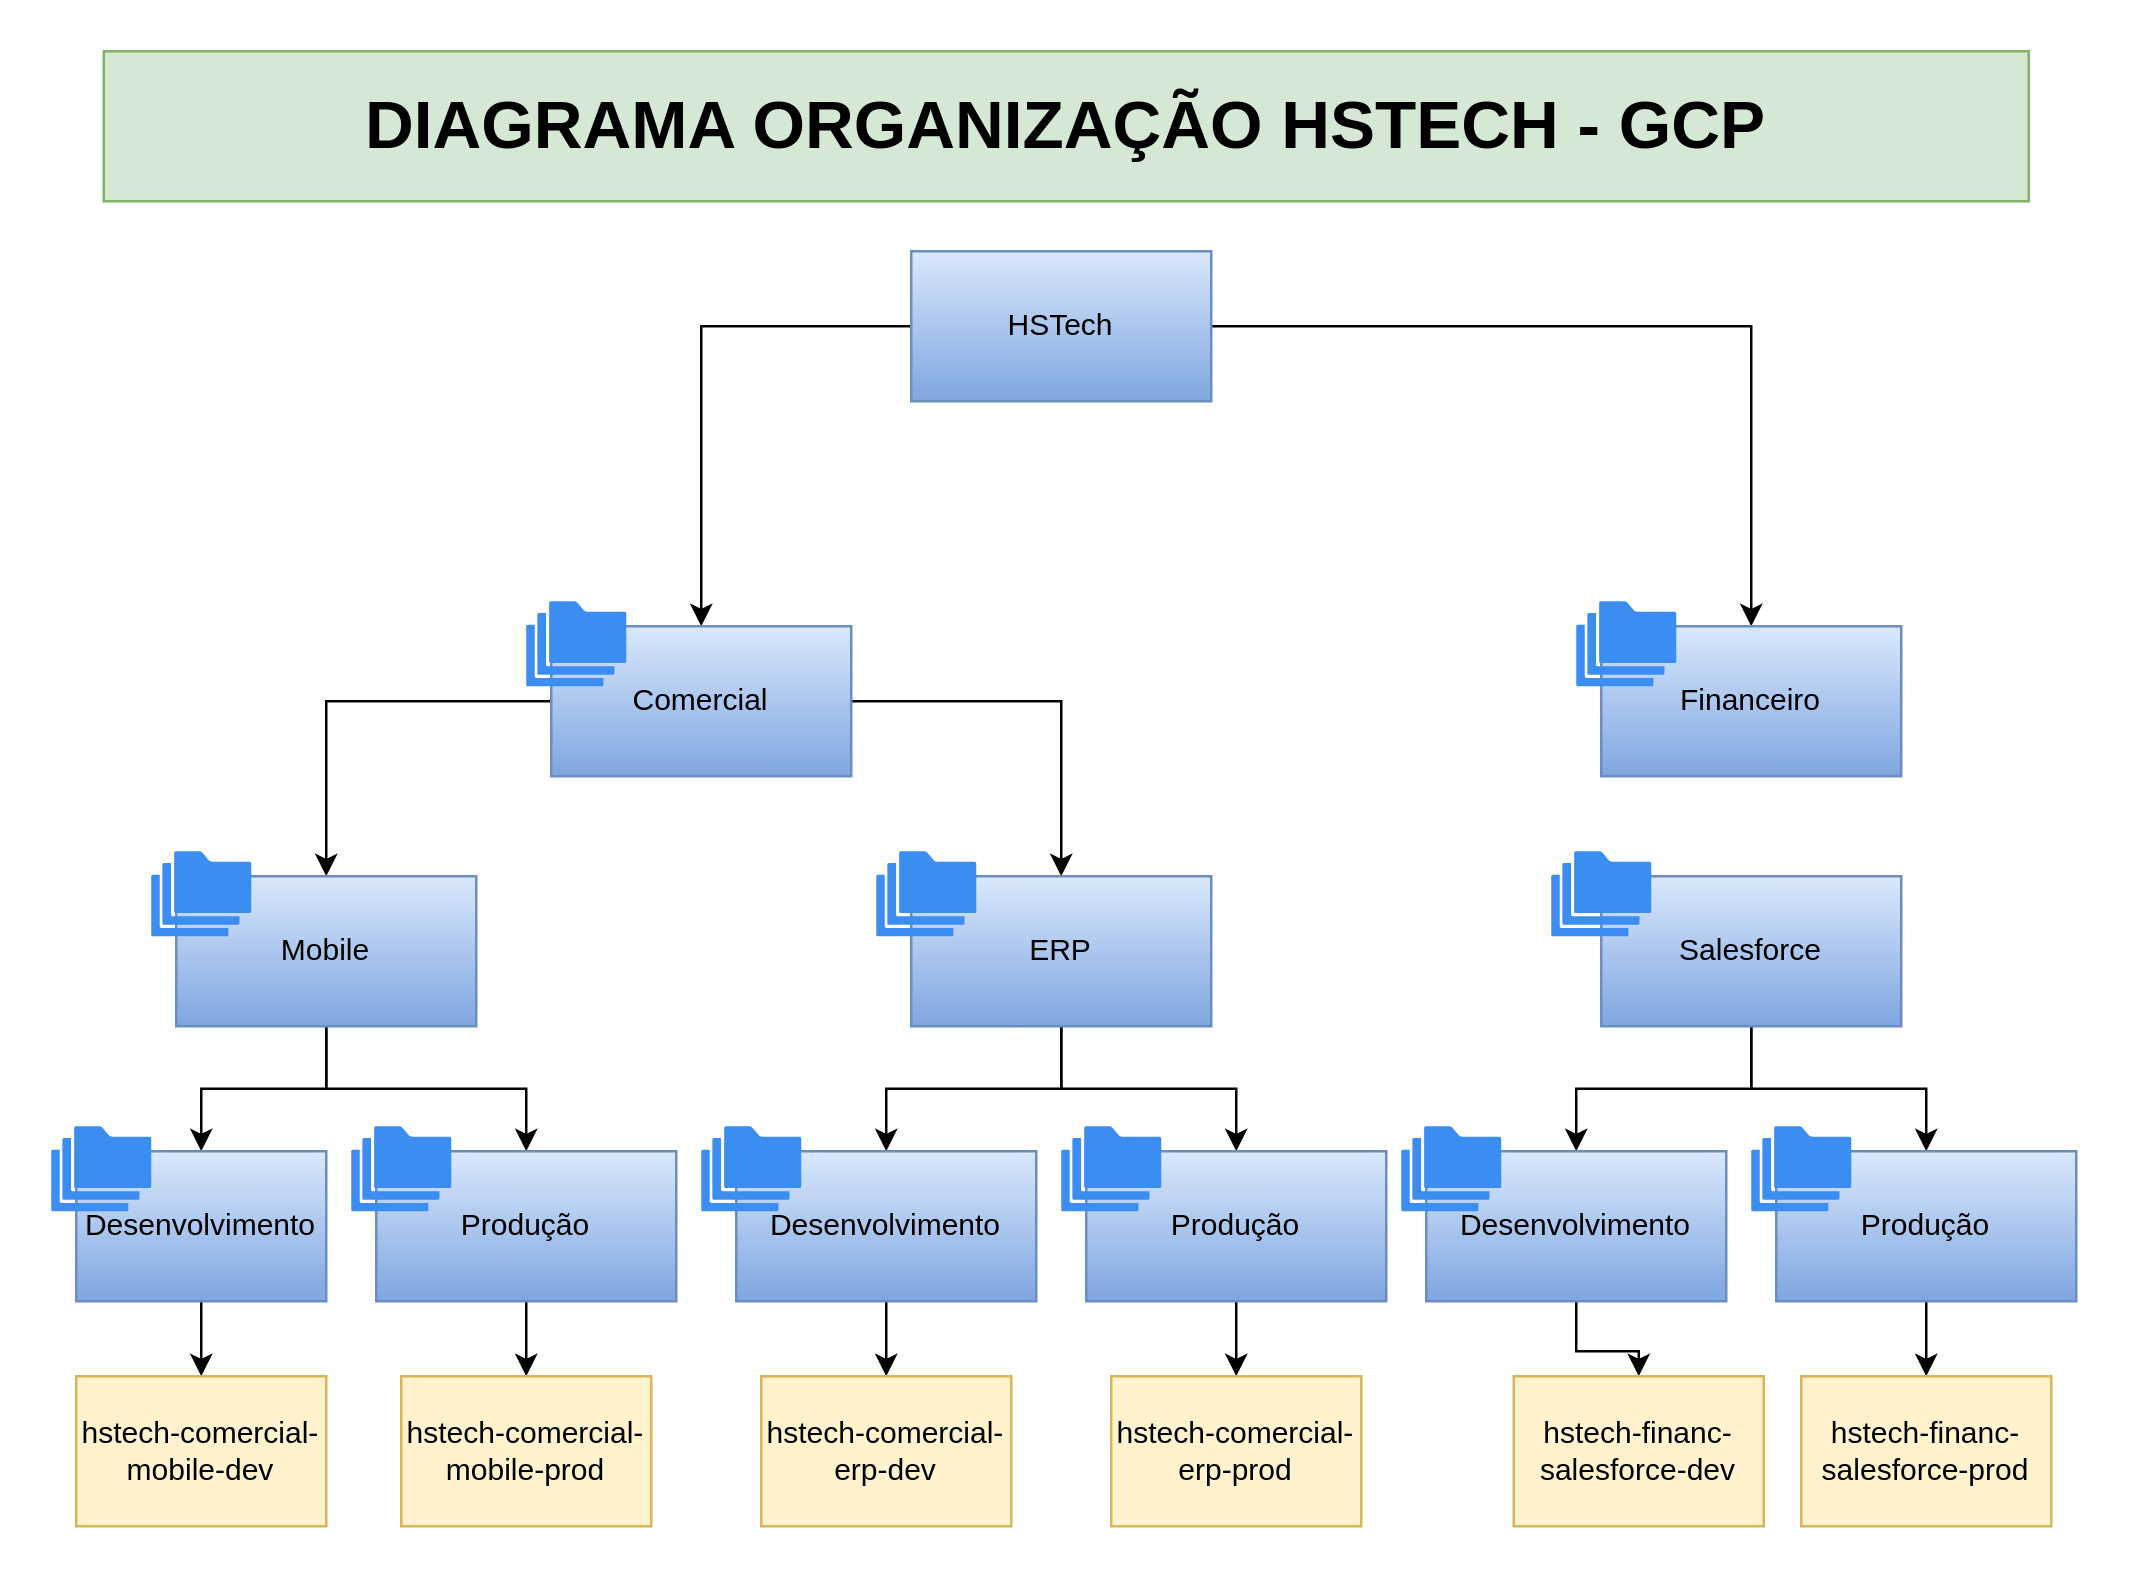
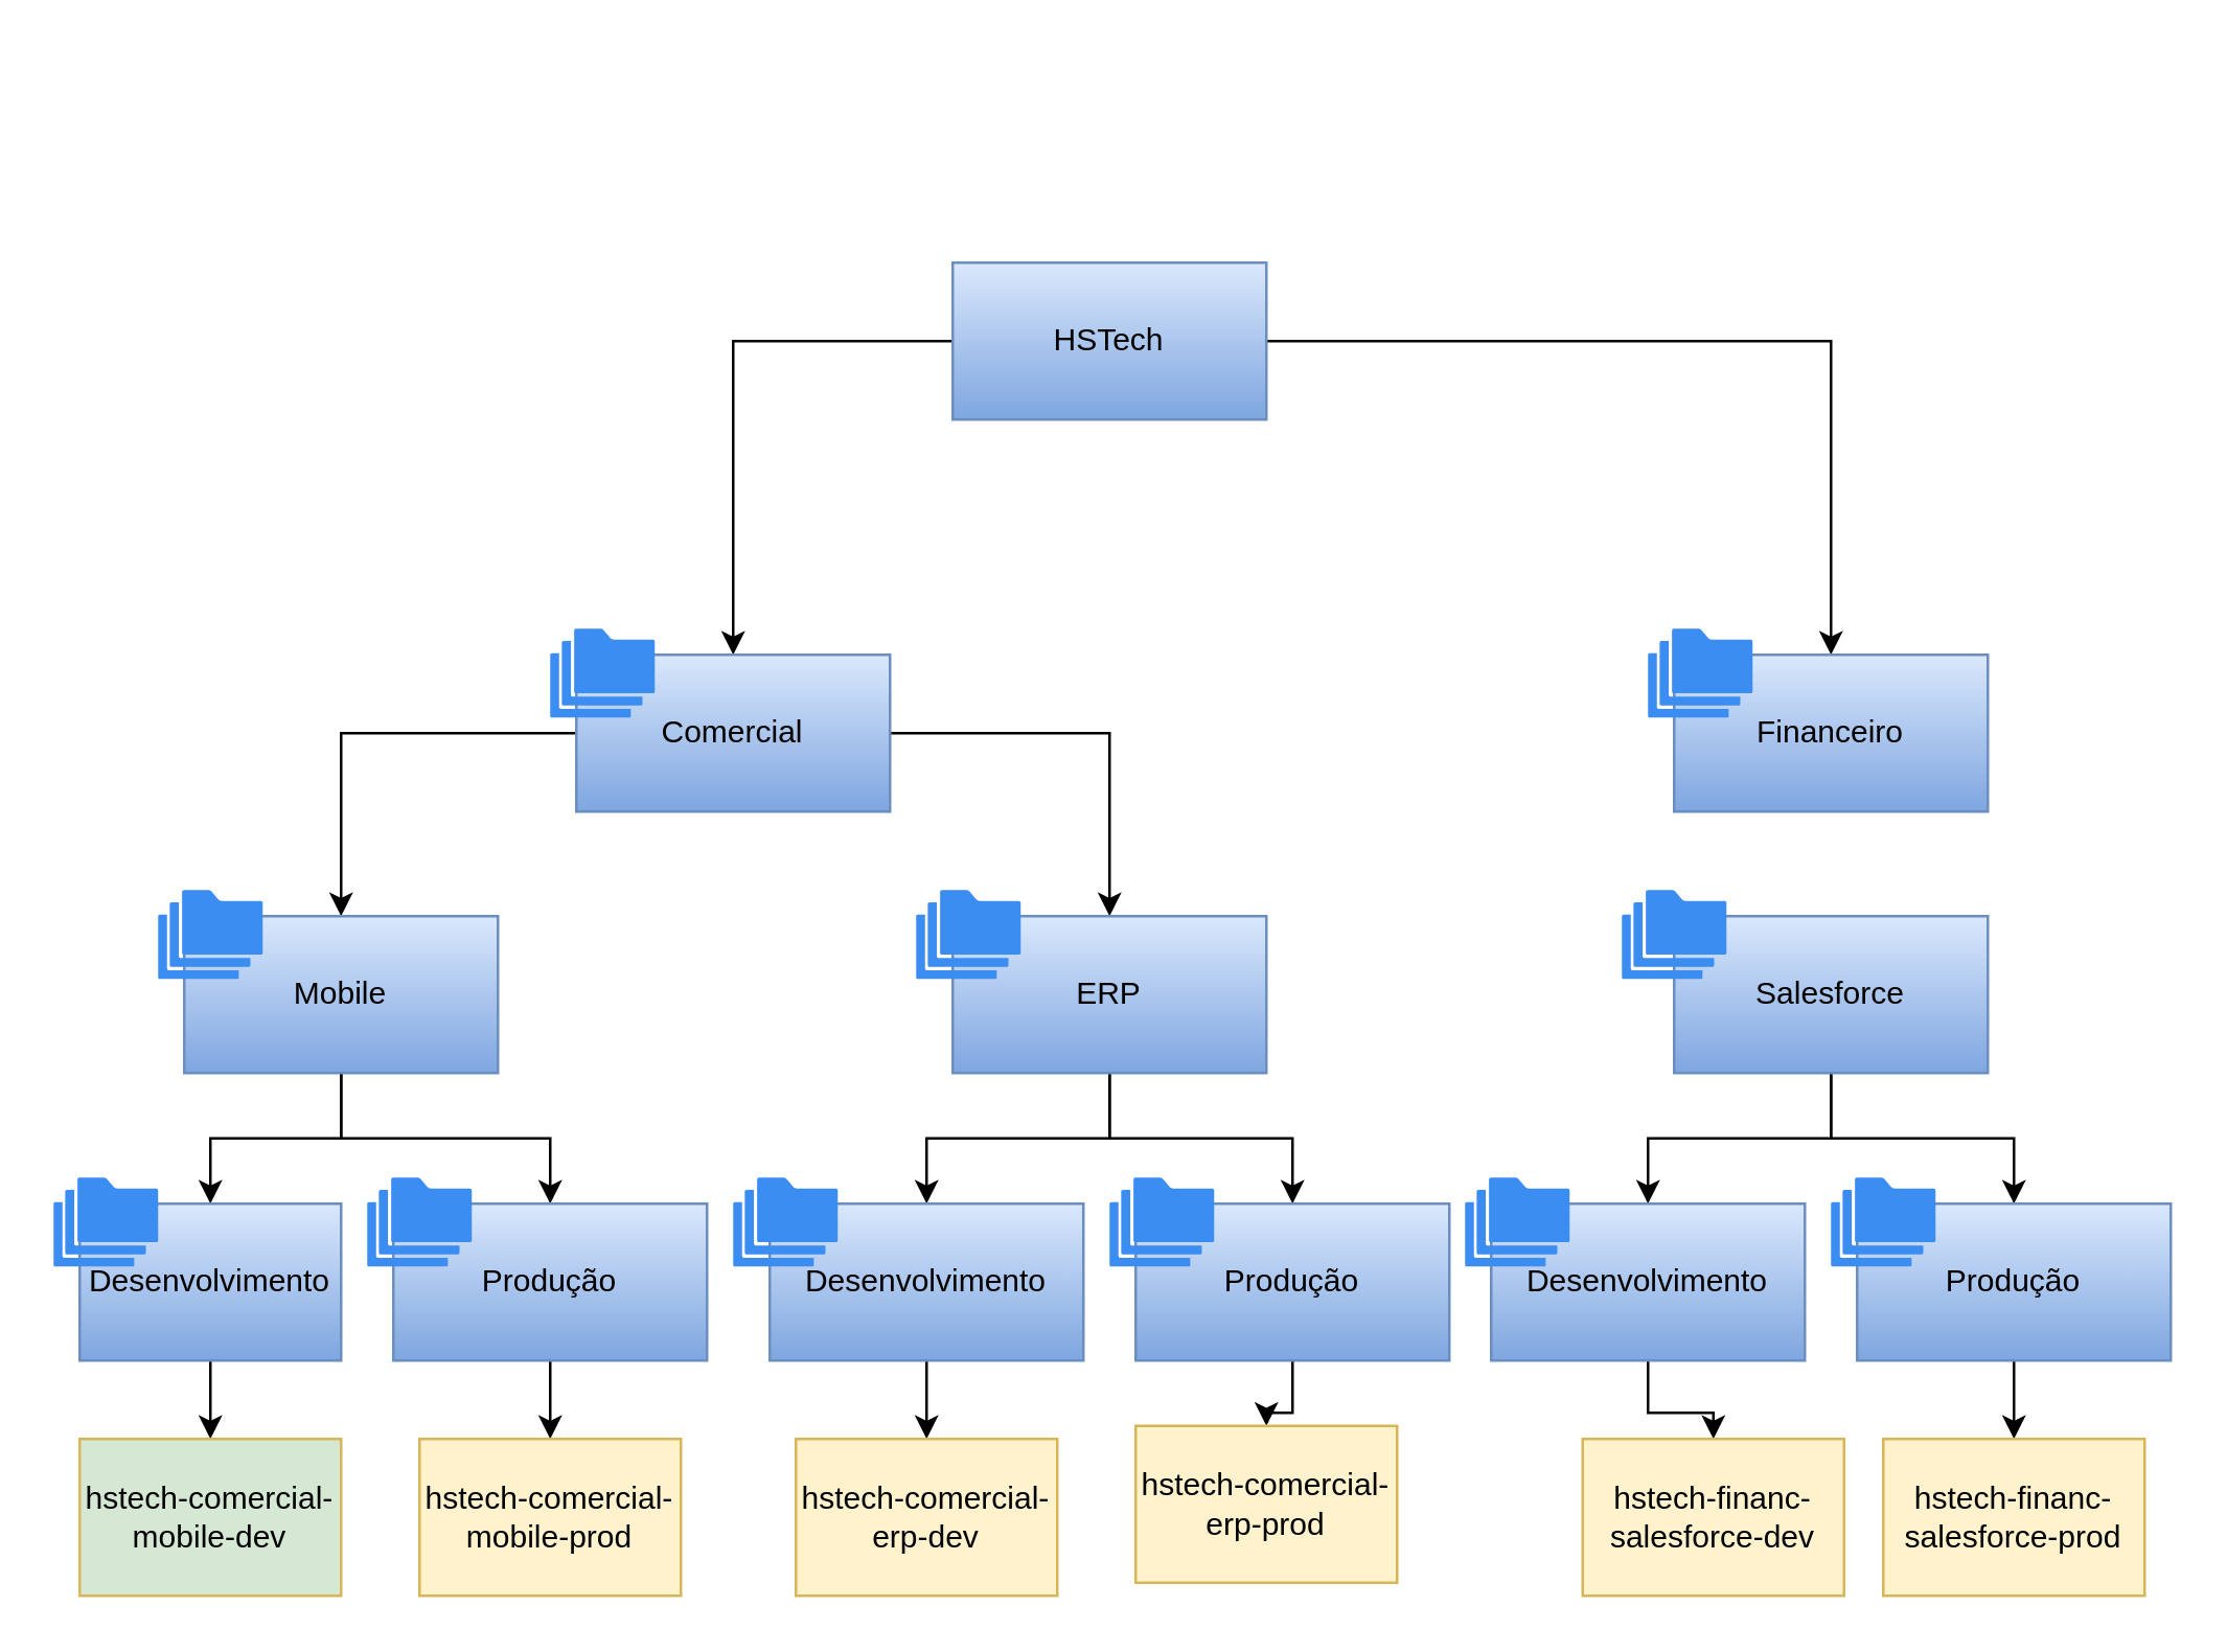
  <mxCell id="0" />
  <mxCell id="1" parent="0" />
  <mxCell id="2" style="edgeStyle=orthogonalEdgeStyle;rounded=0;orthogonalLoop=1;jettySize=auto;html=1;" parent="1" source="4" target="7" edge="1"><mxGeometry relative="1" as="geometry" /></mxCell>
  <mxCell id="3" style="edgeStyle=orthogonalEdgeStyle;rounded=0;orthogonalLoop=1;jettySize=auto;html=1;entryX=0.5;entryY=0;entryDx=0;entryDy=0;" parent="1" source="4" target="8" edge="1"><mxGeometry relative="1" as="geometry" /></mxCell>
  <mxCell id="4" value="HSTech" style="rounded=0;whiteSpace=wrap;html=1;fillColor=#dae8fc;strokeColor=#6c8ebf;gradientColor=#7ea6e0;" parent="1" vertex="1"><mxGeometry x="364" y="100" width="120" height="60" as="geometry" /></mxCell>
  <mxCell id="5" style="edgeStyle=orthogonalEdgeStyle;rounded=0;orthogonalLoop=1;jettySize=auto;html=1;entryX=0.5;entryY=0;entryDx=0;entryDy=0;" parent="1" source="7" target="11" edge="1"><mxGeometry relative="1" as="geometry" /></mxCell>
  <mxCell id="6" style="edgeStyle=orthogonalEdgeStyle;rounded=0;orthogonalLoop=1;jettySize=auto;html=1;entryX=0.5;entryY=0;entryDx=0;entryDy=0;" parent="1" source="7" target="14" edge="1"><mxGeometry relative="1" as="geometry" /></mxCell>
  <mxCell id="7" value="Comercial" style="rounded=0;whiteSpace=wrap;html=1;fillColor=#dae8fc;strokeColor=#6c8ebf;gradientColor=#7ea6e0;" parent="1" vertex="1"><mxGeometry x="220" y="250" width="120" height="60" as="geometry" /></mxCell>
  <mxCell id="8" value="Financeiro" style="rounded=0;whiteSpace=wrap;html=1;fillColor=#dae8fc;strokeColor=#6c8ebf;gradientColor=#7ea6e0;" parent="1" vertex="1"><mxGeometry x="640" y="250" width="120" height="60" as="geometry" /></mxCell>
  <mxCell id="9" style="edgeStyle=orthogonalEdgeStyle;rounded=0;orthogonalLoop=1;jettySize=auto;html=1;entryX=0.5;entryY=0;entryDx=0;entryDy=0;" parent="1" source="11" target="19" edge="1"><mxGeometry relative="1" as="geometry" /></mxCell>
  <mxCell id="10" style="edgeStyle=orthogonalEdgeStyle;rounded=0;orthogonalLoop=1;jettySize=auto;html=1;entryX=0.5;entryY=0;entryDx=0;entryDy=0;" parent="1" source="11" target="21" edge="1"><mxGeometry relative="1" as="geometry" /></mxCell>
  <mxCell id="11" value="Mobile" style="rounded=0;whiteSpace=wrap;html=1;fillColor=#dae8fc;strokeColor=#6c8ebf;gradientColor=#7ea6e0;" parent="1" vertex="1"><mxGeometry x="70" y="350" width="120" height="60" as="geometry" /></mxCell>
  <mxCell id="12" style="edgeStyle=orthogonalEdgeStyle;rounded=0;orthogonalLoop=1;jettySize=auto;html=1;entryX=0.5;entryY=0;entryDx=0;entryDy=0;" parent="1" source="14" target="23" edge="1"><mxGeometry relative="1" as="geometry" /></mxCell>
  <mxCell id="13" style="edgeStyle=orthogonalEdgeStyle;rounded=0;orthogonalLoop=1;jettySize=auto;html=1;entryX=0.5;entryY=0;entryDx=0;entryDy=0;" parent="1" source="14" target="25" edge="1"><mxGeometry relative="1" as="geometry" /></mxCell>
  <mxCell id="14" value="ERP" style="rounded=0;whiteSpace=wrap;html=1;fillColor=#dae8fc;strokeColor=#6c8ebf;gradientColor=#7ea6e0;" parent="1" vertex="1"><mxGeometry x="364" y="350" width="120" height="60" as="geometry" /></mxCell>
  <mxCell id="15" style="edgeStyle=orthogonalEdgeStyle;rounded=0;orthogonalLoop=1;jettySize=auto;html=1;entryX=0.5;entryY=0;entryDx=0;entryDy=0;" parent="1" source="17" target="27" edge="1"><mxGeometry relative="1" as="geometry" /></mxCell>
  <mxCell id="16" style="edgeStyle=orthogonalEdgeStyle;rounded=0;orthogonalLoop=1;jettySize=auto;html=1;entryX=0.5;entryY=0;entryDx=0;entryDy=0;" parent="1" source="17" target="29" edge="1"><mxGeometry relative="1" as="geometry" /></mxCell>
  <mxCell id="17" value="Salesforce" style="rounded=0;whiteSpace=wrap;html=1;fillColor=#dae8fc;strokeColor=#6c8ebf;gradientColor=#7ea6e0;" parent="1" vertex="1"><mxGeometry x="640" y="350" width="120" height="60" as="geometry" /></mxCell>
  <mxCell id="18" value="" style="edgeStyle=orthogonalEdgeStyle;rounded=0;orthogonalLoop=1;jettySize=auto;html=1;" parent="1" source="19" target="30" edge="1"><mxGeometry relative="1" as="geometry" /></mxCell>
  <mxCell id="19" value="Desenvolvimento" style="rounded=0;whiteSpace=wrap;html=1;fillColor=#dae8fc;strokeColor=#6c8ebf;gradientColor=#7ea6e0;" parent="1" vertex="1"><mxGeometry x="30" y="460" width="100" height="60" as="geometry" /></mxCell>
  <mxCell id="20" style="edgeStyle=orthogonalEdgeStyle;rounded=0;orthogonalLoop=1;jettySize=auto;html=1;entryX=0.5;entryY=0;entryDx=0;entryDy=0;" parent="1" source="21" target="31" edge="1"><mxGeometry relative="1" as="geometry" /></mxCell>
  <mxCell id="21" value="Produção" style="rounded=0;whiteSpace=wrap;html=1;fillColor=#dae8fc;strokeColor=#6c8ebf;gradientColor=#7ea6e0;" parent="1" vertex="1"><mxGeometry x="150" y="460" width="120" height="60" as="geometry" /></mxCell>
  <mxCell id="22" style="edgeStyle=orthogonalEdgeStyle;rounded=0;orthogonalLoop=1;jettySize=auto;html=1;entryX=0.5;entryY=0;entryDx=0;entryDy=0;" parent="1" source="23" target="32" edge="1"><mxGeometry relative="1" as="geometry" /></mxCell>
  <mxCell id="23" value="Desenvolvimento" style="rounded=0;whiteSpace=wrap;html=1;fillColor=#dae8fc;strokeColor=#6c8ebf;gradientColor=#7ea6e0;" parent="1" vertex="1"><mxGeometry x="294" y="460" width="120" height="60" as="geometry" /></mxCell>
  <mxCell id="24" value="" style="edgeStyle=orthogonalEdgeStyle;rounded=0;orthogonalLoop=1;jettySize=auto;html=1;" parent="1" source="25" target="33" edge="1"><mxGeometry relative="1" as="geometry" /></mxCell>
  <mxCell id="25" value="Produção" style="rounded=0;whiteSpace=wrap;html=1;fillColor=#dae8fc;strokeColor=#6c8ebf;gradientColor=#7ea6e0;" parent="1" vertex="1"><mxGeometry x="434" y="460" width="120" height="60" as="geometry" /></mxCell>
  <mxCell id="26" value="" style="edgeStyle=orthogonalEdgeStyle;rounded=0;orthogonalLoop=1;jettySize=auto;html=1;" parent="1" source="27" target="34" edge="1"><mxGeometry relative="1" as="geometry" /></mxCell>
  <mxCell id="27" value="Desenvolvimento" style="rounded=0;whiteSpace=wrap;html=1;fillColor=#dae8fc;strokeColor=#6c8ebf;gradientColor=#7ea6e0;" parent="1" vertex="1"><mxGeometry x="570" y="460" width="120" height="60" as="geometry" /></mxCell>
  <mxCell id="28" value="" style="edgeStyle=orthogonalEdgeStyle;rounded=0;orthogonalLoop=1;jettySize=auto;html=1;" parent="1" source="29" target="35" edge="1"><mxGeometry relative="1" as="geometry" /></mxCell>
  <mxCell id="29" value="Produção" style="rounded=0;whiteSpace=wrap;html=1;fillColor=#dae8fc;strokeColor=#6c8ebf;gradientColor=#7ea6e0;" parent="1" vertex="1"><mxGeometry x="710" y="460" width="120" height="60" as="geometry" /></mxCell>
- <mxCell id="30" value="hstech-comercial-mobile-dev" style="whiteSpace=wrap;html=1;fillColor=#fff2cc;strokeColor=#d6b656;rounded=0;" parent="1" vertex="1"><mxGeometry x="30" y="550" width="100" height="60" as="geometry" /></mxCell>
+ <mxCell id="30" value="hstech-comercial-mobile-dev" style="whiteSpace=wrap;html=1;fillColor=#d5e8d4;strokeColor=#d6b656;rounded=0;" parent="1" vertex="1"><mxGeometry x="30" y="550" width="100" height="60" as="geometry" /></mxCell>
  <mxCell id="31" value="hstech-comercial-mobile-prod" style="whiteSpace=wrap;html=1;fillColor=#fff2cc;strokeColor=#d6b656;rounded=0;" parent="1" vertex="1"><mxGeometry x="160" y="550" width="100" height="60" as="geometry" /></mxCell>
  <mxCell id="32" value="hstech-comercial-erp-dev" style="whiteSpace=wrap;html=1;fillColor=#fff2cc;strokeColor=#d6b656;rounded=0;" parent="1" vertex="1"><mxGeometry x="304" y="550" width="100" height="60" as="geometry" /></mxCell>
- <mxCell id="33" value="hstech-comercial-erp-prod" style="whiteSpace=wrap;html=1;fillColor=#fff2cc;strokeColor=#d6b656;rounded=0;" parent="1" vertex="1"><mxGeometry x="444" y="550" width="100" height="60" as="geometry" /></mxCell>
+ <mxCell id="33" value="hstech-comercial-erp-prod" style="whiteSpace=wrap;html=1;fillColor=#fff2cc;strokeColor=#d6b656;rounded=0;" parent="1" vertex="1"><mxGeometry x="434" y="545" width="100" height="60" as="geometry" /></mxCell>
  <mxCell id="34" value="hstech-financ-salesforce-dev" style="whiteSpace=wrap;html=1;fillColor=#fff2cc;strokeColor=#d6b656;rounded=0;" parent="1" vertex="1"><mxGeometry x="605" y="550" width="100" height="60" as="geometry" /></mxCell>
  <mxCell id="35" value="hstech-financ-salesforce-prod" style="whiteSpace=wrap;html=1;fillColor=#fff2cc;strokeColor=#d6b656;rounded=0;" parent="1" vertex="1"><mxGeometry x="720" y="550" width="100" height="60" as="geometry" /></mxCell>
  <mxCell id="36" value="" style="sketch=0;html=1;aspect=fixed;strokeColor=none;shadow=0;align=center;verticalAlign=top;fillColor=#3B8DF1;shape=mxgraph.gcp2.folders" parent="1" vertex="1"><mxGeometry x="210" y="240" width="40" height="34" as="geometry" /></mxCell>
  <mxCell id="37" value="" style="sketch=0;html=1;aspect=fixed;strokeColor=none;shadow=0;align=center;verticalAlign=top;fillColor=#3B8DF1;shape=mxgraph.gcp2.folders" parent="1" vertex="1"><mxGeometry x="60" y="340" width="40" height="34" as="geometry" /></mxCell>
  <mxCell id="38" value="" style="sketch=0;html=1;aspect=fixed;strokeColor=none;shadow=0;align=center;verticalAlign=top;fillColor=#3B8DF1;shape=mxgraph.gcp2.folders" parent="1" vertex="1"><mxGeometry x="20" y="450" width="40" height="34" as="geometry" /></mxCell>
  <mxCell id="39" value="" style="sketch=0;html=1;aspect=fixed;strokeColor=none;shadow=0;align=center;verticalAlign=top;fillColor=#3B8DF1;shape=mxgraph.gcp2.folders" parent="1" vertex="1"><mxGeometry x="140" y="450" width="40" height="34" as="geometry" /></mxCell>
  <mxCell id="40" value="" style="sketch=0;html=1;aspect=fixed;strokeColor=none;shadow=0;align=center;verticalAlign=top;fillColor=#3B8DF1;shape=mxgraph.gcp2.folders" parent="1" vertex="1"><mxGeometry x="350" y="340" width="40" height="34" as="geometry" /></mxCell>
  <mxCell id="41" value="" style="sketch=0;html=1;aspect=fixed;strokeColor=none;shadow=0;align=center;verticalAlign=top;fillColor=#3B8DF1;shape=mxgraph.gcp2.folders" parent="1" vertex="1"><mxGeometry x="620" y="340" width="40" height="34" as="geometry" /></mxCell>
  <mxCell id="42" value="" style="sketch=0;html=1;aspect=fixed;strokeColor=none;shadow=0;align=center;verticalAlign=top;fillColor=#3B8DF1;shape=mxgraph.gcp2.folders" parent="1" vertex="1"><mxGeometry x="630" y="240" width="40" height="34" as="geometry" /></mxCell>
  <mxCell id="43" value="" style="sketch=0;html=1;aspect=fixed;strokeColor=none;shadow=0;align=center;verticalAlign=top;fillColor=#3B8DF1;shape=mxgraph.gcp2.folders" parent="1" vertex="1"><mxGeometry x="280" y="450" width="40" height="34" as="geometry" /></mxCell>
  <mxCell id="44" value="" style="sketch=0;html=1;aspect=fixed;strokeColor=none;shadow=0;align=center;verticalAlign=top;fillColor=#3B8DF1;shape=mxgraph.gcp2.folders" parent="1" vertex="1"><mxGeometry x="424" y="450" width="40" height="34" as="geometry" /></mxCell>
  <mxCell id="45" value="" style="sketch=0;html=1;aspect=fixed;strokeColor=none;shadow=0;align=center;verticalAlign=top;fillColor=#3B8DF1;shape=mxgraph.gcp2.folders" parent="1" vertex="1"><mxGeometry x="560" y="450" width="40" height="34" as="geometry" /></mxCell>
  <mxCell id="46" value="" style="sketch=0;html=1;aspect=fixed;strokeColor=none;shadow=0;align=center;verticalAlign=top;fillColor=#3B8DF1;shape=mxgraph.gcp2.folders" parent="1" vertex="1"><mxGeometry x="700" y="450" width="40" height="34" as="geometry" /></mxCell>
- <mxCell id="47" value="&lt;b&gt;&lt;font style=&quot;font-size: 27px;&quot;&gt;DIAGRAMA ORGANIZAÇÃO HSTECH - GCP&lt;/font&gt;&lt;/b&gt;" style="rounded=0;whiteSpace=wrap;html=1;fillColor=#d5e8d4;strokeColor=#82b366;" vertex="1" parent="1"><mxGeometry x="41" y="20" width="770" height="60" as="geometry" /></mxCell>
